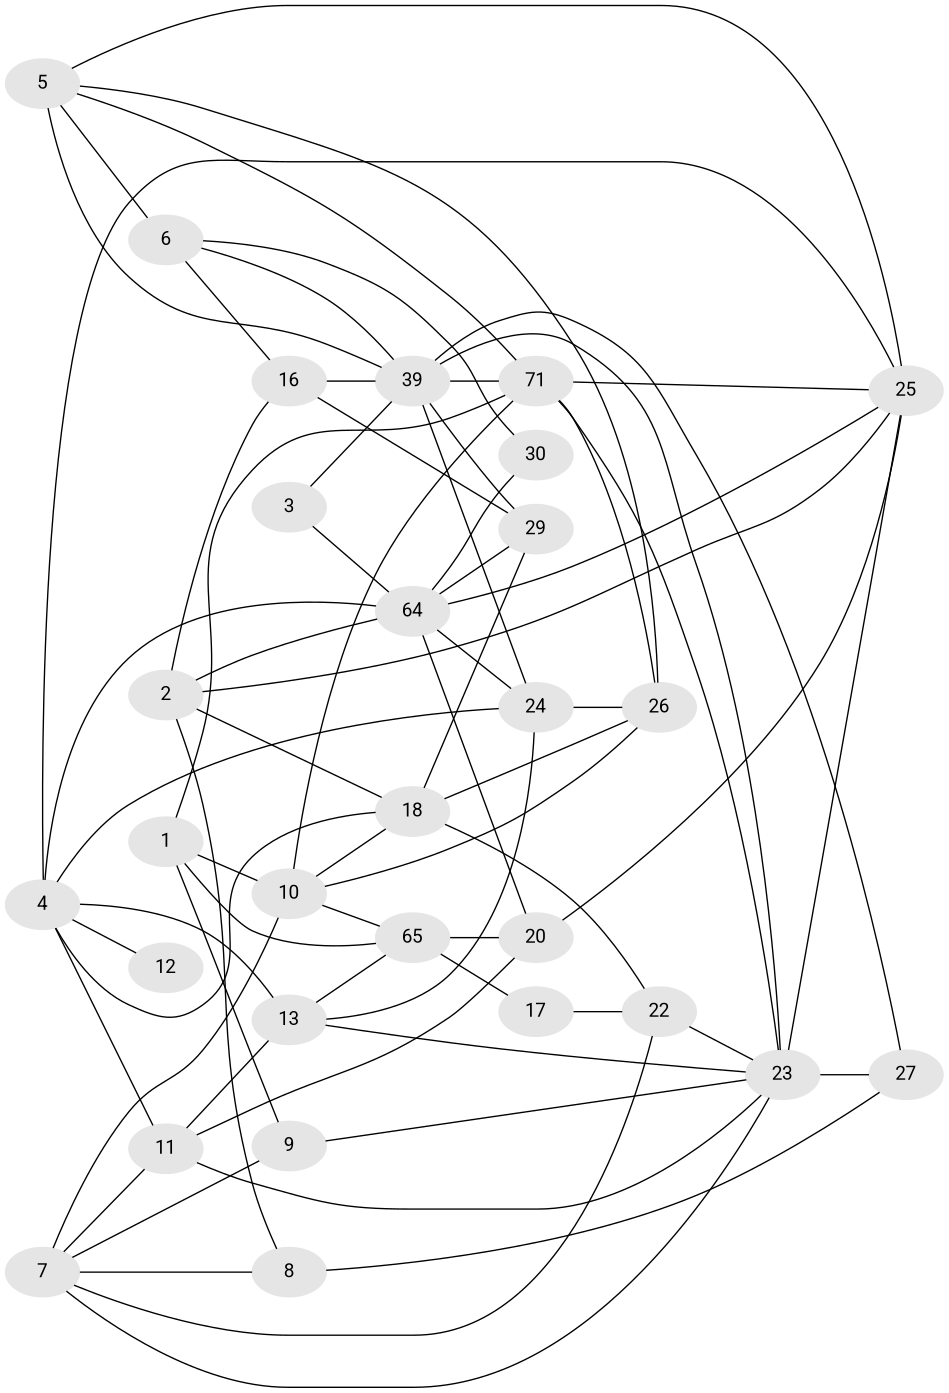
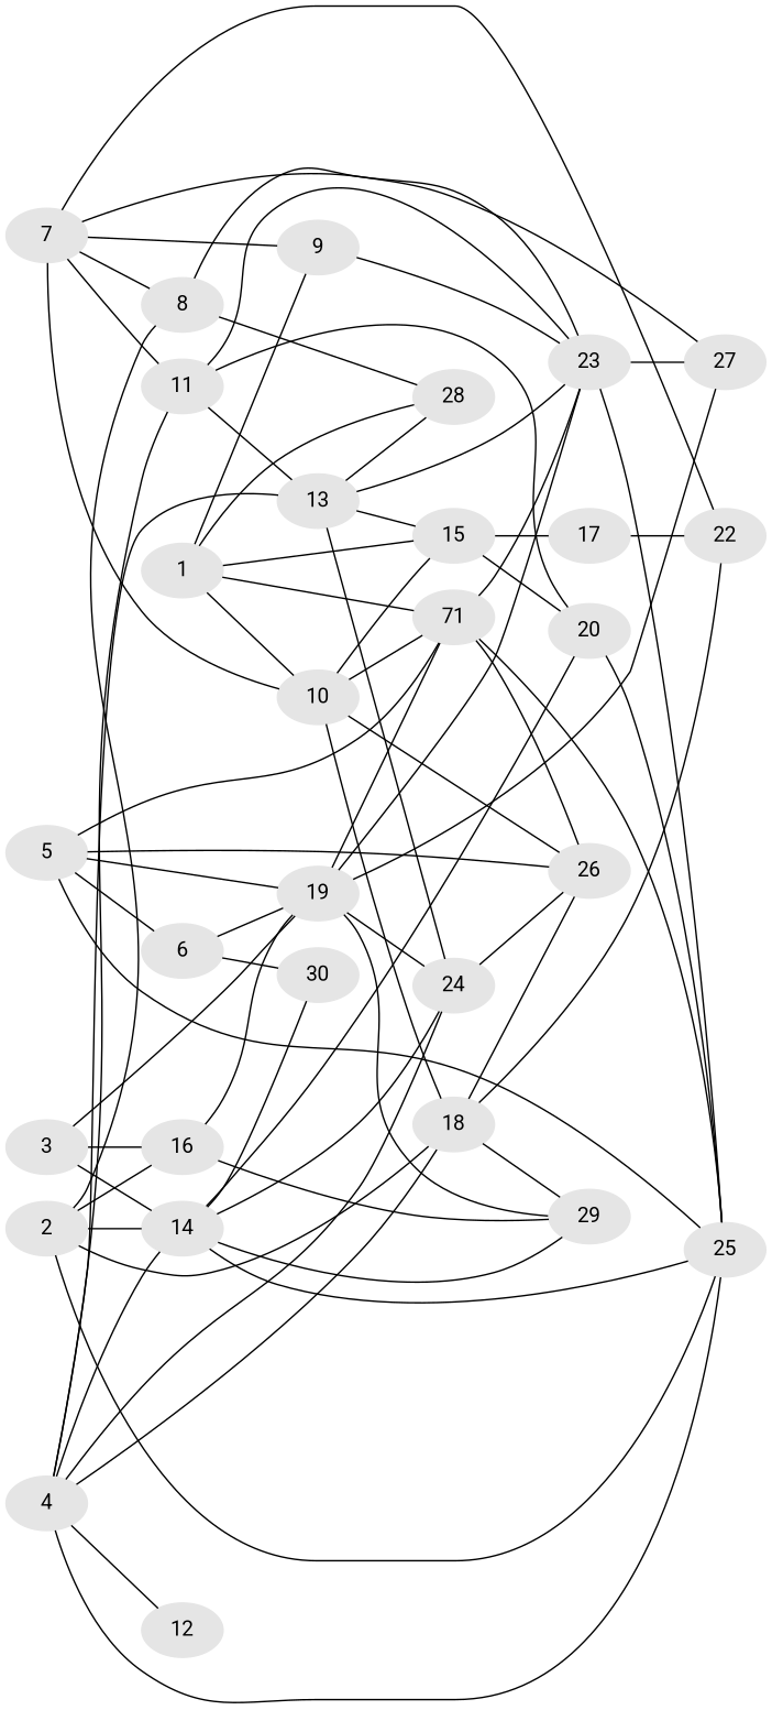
  graph {
    fontname=Roboto
    rankdir=LR
    node [color=gray90 fontname=Roboto style=filled]
    edge [fontname=Roboto weight=1.0]
    1
    9
    10
-   15 [label=65]
+   15
    n5 [label=71]
+   28
    23
    18
    26
    20
    17
    25
    2
    8
-   14 [label=64]
+   14
    16
    27
    24
    30
    29
-   19 [label=39]
+   19
    22
    3
    4
    11
    12
    13
    5
    6
    7
    1 -- 9
    1 -- 10
    1 -- 15
    1 -- n5
+   1 -- 28
    9 -- 23
    10 -- 15
    10 -- n5
    10 -- 18 [weight=2.0]
    10 -- 26
    15 -- 20
    15 -- 17
    n5 -- 23
    n5 -- 26
    n5 -- 25
    23 -- 25
    23 -- 27
    18 -- 26
    18 -- 29
    18 -- 22 [weight=2.0]
    20 -- 25
    17 -- 22
    2 -- 18
    2 -- 25
    2 -- 8 [weight=2.0]
    2 -- 14
    2 -- 16
+   8 -- 28
    8 -- 27
    14 -- 20
    14 -- 25
    14 -- 24
    14 -- 30
    14 -- 29
    16 -- 29
    16 -- 19
    24 -- 26
    19 -- n5 [weight=2.0]
    19 -- 23
    19 -- 27
    19 -- 24
    19 -- 29
-   22 -- 23
    3 -- 14 [weight=2.0]
-   6 -- 16
+   3 -- 16
    3 -- 19
    4 -- 18
    4 -- 25 [weight=2.0]
    4 -- 14
    4 -- 24
    4 -- 11
    4 -- 12 [weight=2.0]
    4 -- 13
    11 -- 23 [weight=2.0]
    11 -- 20
    11 -- 13
    13 -- 15
+   13 -- 28
    13 -- 23
    13 -- 24
    5 -- n5
    5 -- 26 [weight=2.0]
    5 -- 25
    5 -- 19
    5 -- 6
    6 -- 30
    6 -- 19
    7 -- 9
    7 -- 10
    7 -- 23
    7 -- 8
    7 -- 22 [weight=2.0]
    7 -- 11
  }
